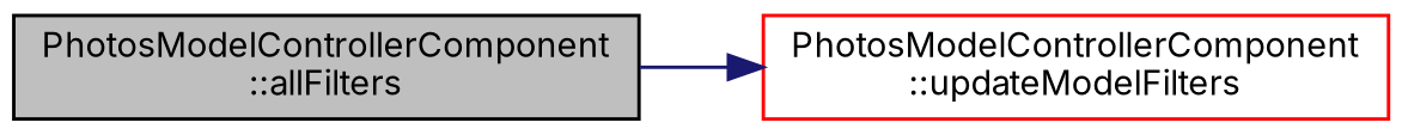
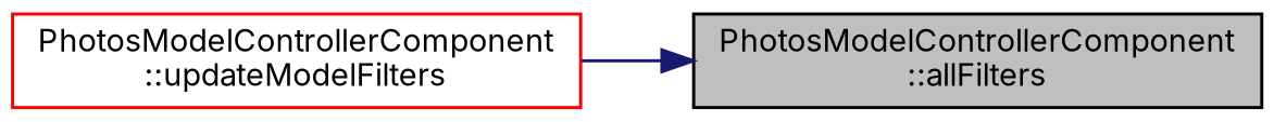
  digraph {
    rankdir=RL
    fontname=Inter
    node [fontname=Inter fontsize=10 shape=record style=filled]
    n1 [color=black fillcolor=grey75 fontcolor=black height=0.2 label="PhotosModelControllerComponent\l::allFilters" width=0.4]
    n2 [color=red fillcolor=white height=0.2 label="PhotosModelControllerComponent\l::updateModelFilters" width=0.4]
-   n2 -> n1 [color=midnightblue dir=back fontname=Inter fontsize=10 labelfontname=Helvetica labelfontsize=10 style=solid]
+   n1 -> n2 [color=midnightblue dir=back fontname=Inter fontsize=10 labelfontname=Helvetica labelfontsize=10 style=solid]
  }
